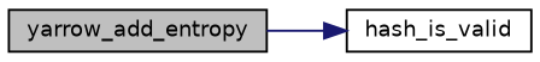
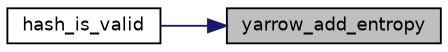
  digraph {
    rankdir=LR
    node [color=black fontname=Helvetica fontsize=10 shape=record style=filled]
    n1 [fillcolor=grey75 fontcolor=black height=0.2 label=yarrow_add_entropy width=0.4]
    n2 [fillcolor=white height=0.2 label=hash_is_valid width=0.4]
-   n1 -> n2 [color=midnightblue fontname=Helvetica fontsize=10 labelfontname=Helvetica labelfontsize=10 style=solid]
+   n2 -> n1 [color=midnightblue fontname=Helvetica fontsize=10 labelfontname=Helvetica labelfontsize=10 style=solid]
  }
